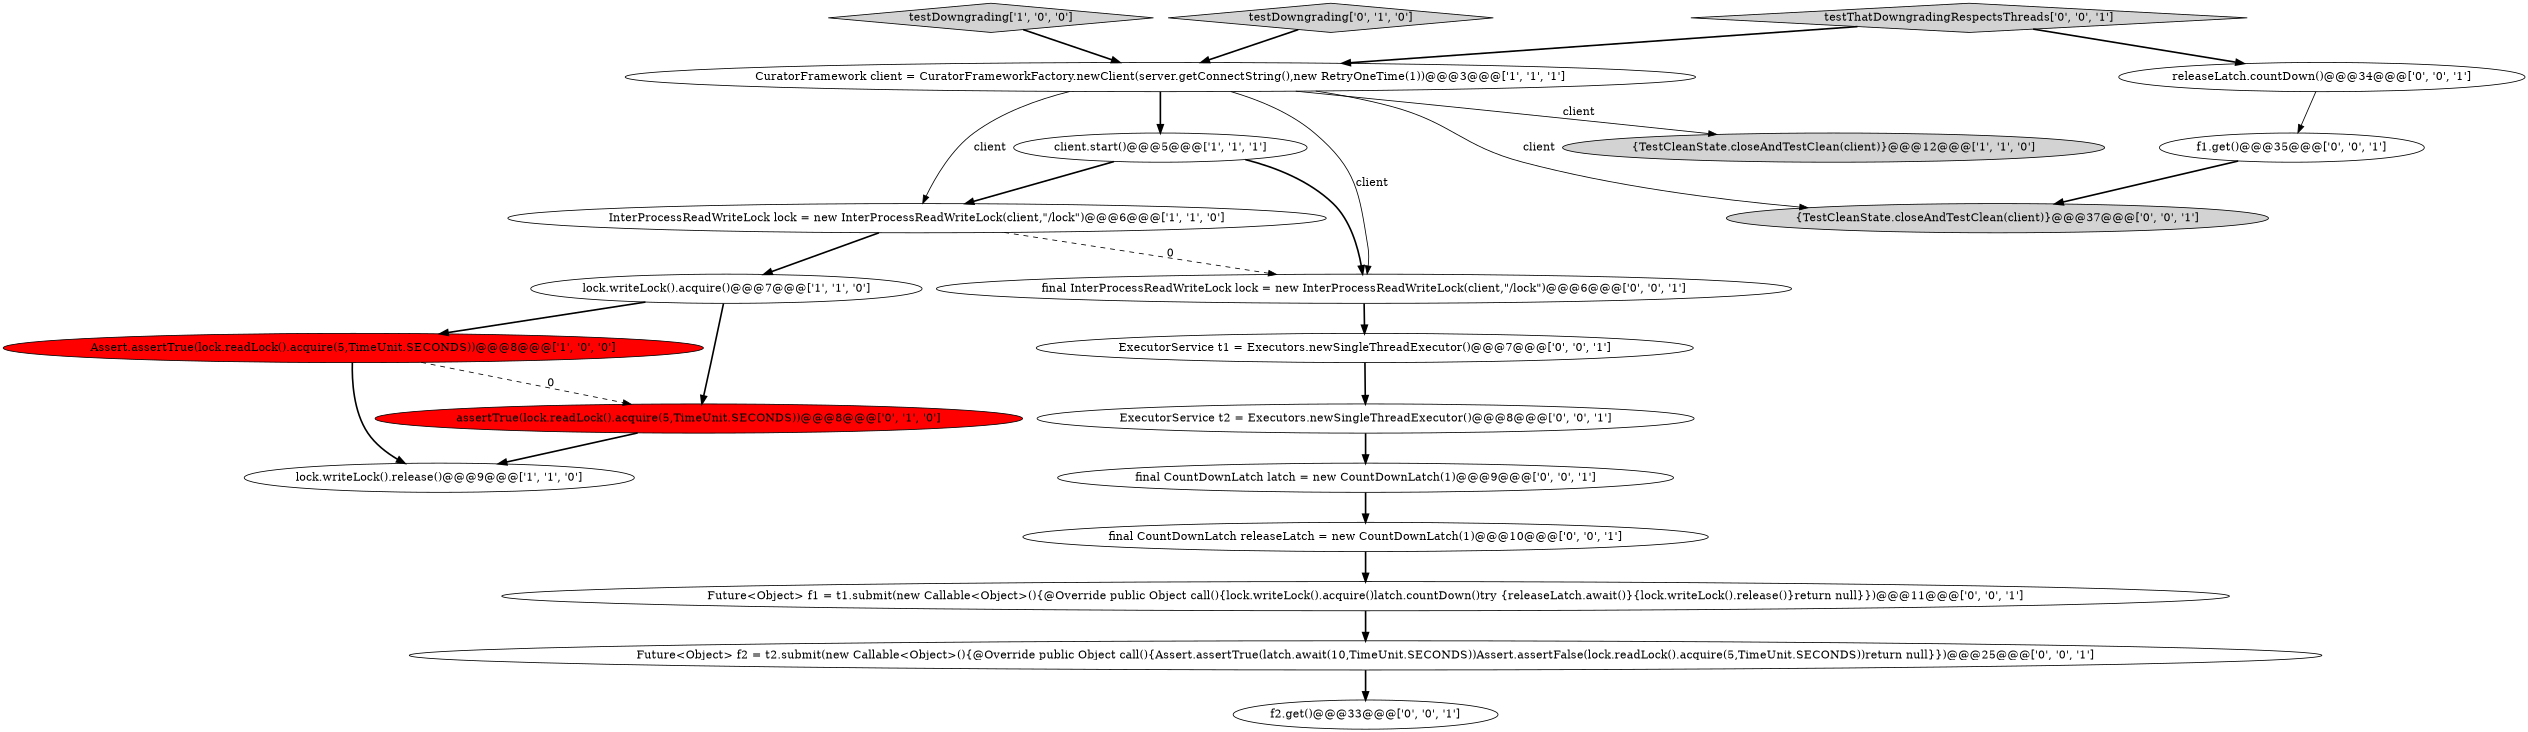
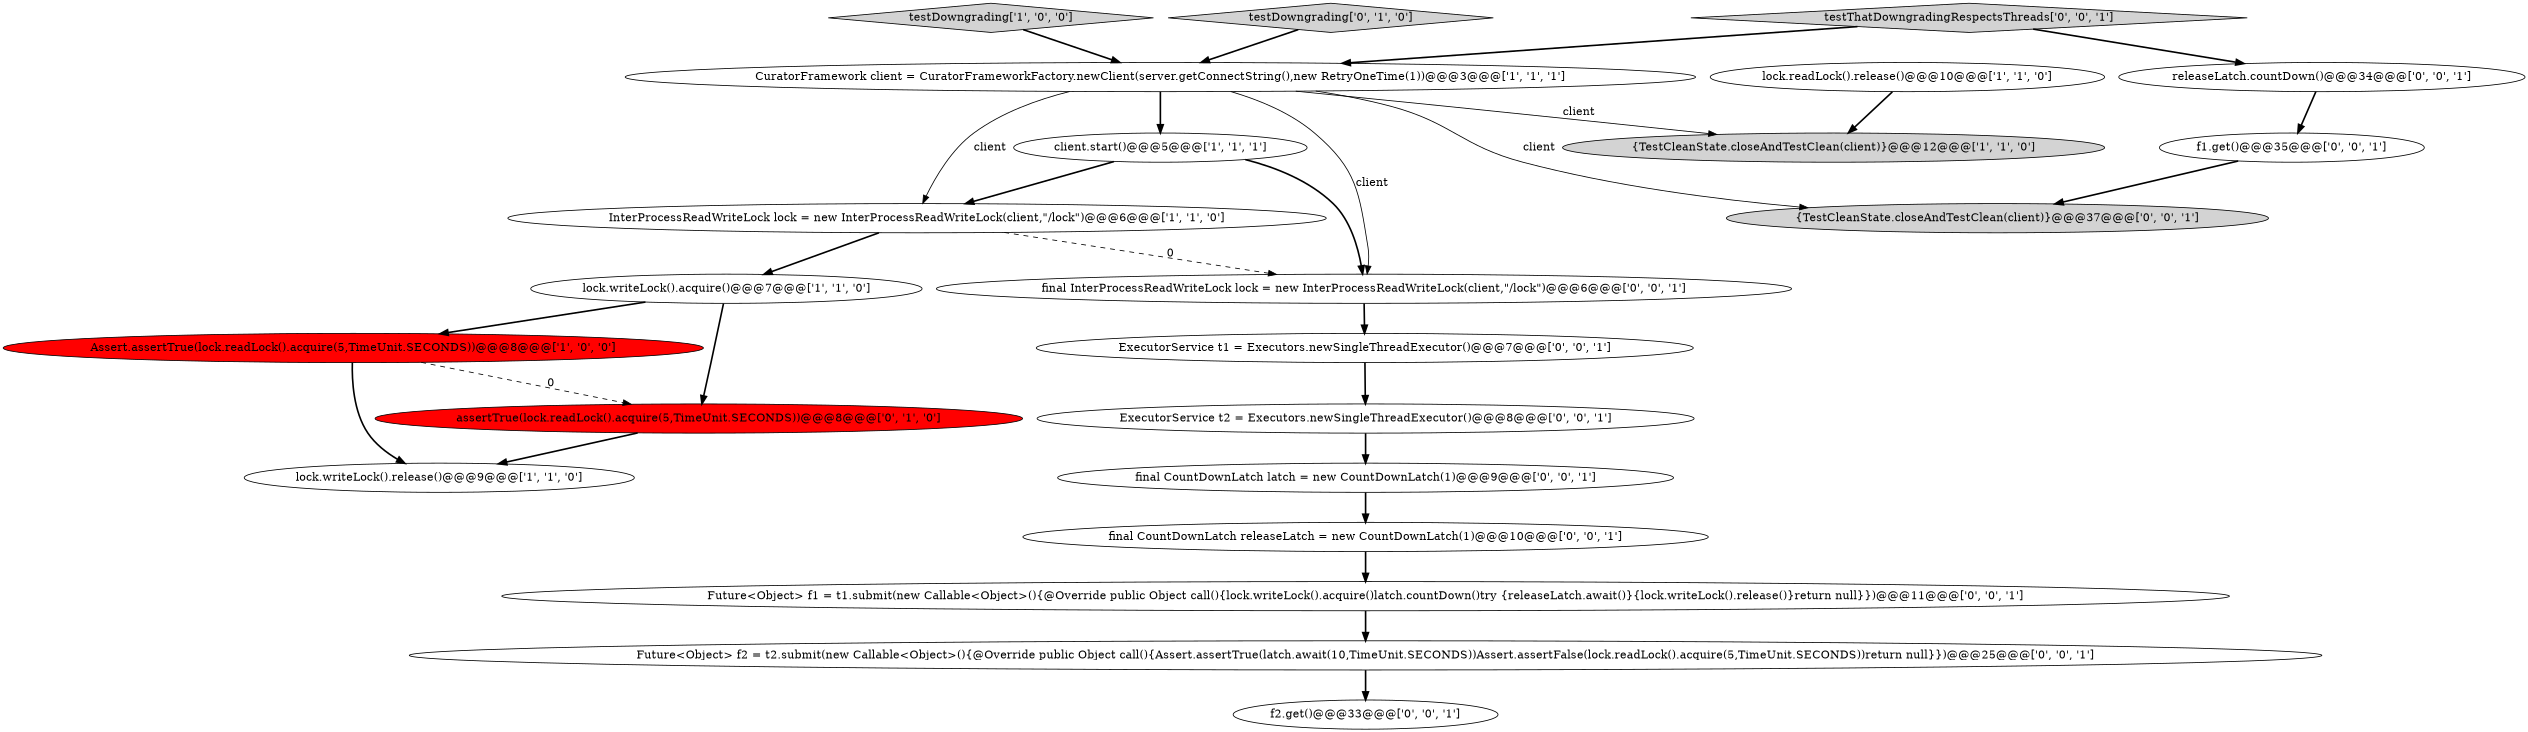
  digraph {
    node [fillcolor=white shape=ellipse style=filled]
    edge [style=bold]
    n1 [label="final CountDownLatch releaseLatch = new CountDownLatch(1)@@@10@@@['0', '0', '1']"]
    n2 [label="Future<Object> f1 = t1.submit(new Callable<Object>(){@Override public Object call(){lock.writeLock().acquire()latch.countDown()try {releaseLatch.await()}{lock.writeLock().release()}return null}})@@@11@@@['0', '0', '1']"]
    n3 [label="Future<Object> f2 = t2.submit(new Callable<Object>(){@Override public Object call(){Assert.assertTrue(latch.await(10,TimeUnit.SECONDS))Assert.assertFalse(lock.readLock().acquire(5,TimeUnit.SECONDS))return null}})@@@25@@@['0', '0', '1']"]
    n4 [label="ExecutorService t2 = Executors.newSingleThreadExecutor()@@@8@@@['0', '0', '1']"]
    n5 [label="final CountDownLatch latch = new CountDownLatch(1)@@@9@@@['0', '0', '1']"]
    n6 [fillcolor=lightgray label="testDowngrading['0', '1', '0']" shape=diamond]
    n7 [label="CuratorFramework client = CuratorFrameworkFactory.newClient(server.getConnectString(),new RetryOneTime(1))@@@3@@@['1', '1', '1']"]
    n8 [fillcolor=lightgray label="{TestCleanState.closeAndTestClean(client)}@@@37@@@['0', '0', '1']"]
    n9 [label="final InterProcessReadWriteLock lock = new InterProcessReadWriteLock(client,\"/lock\")@@@6@@@['0', '0', '1']"]
    n10 [label="client.start()@@@5@@@['1', '1', '1']"]
    n11 [label="InterProcessReadWriteLock lock = new InterProcessReadWriteLock(client,\"/lock\")@@@6@@@['1', '1', '0']"]
    n12 [fillcolor=lightgray label="{TestCleanState.closeAndTestClean(client)}@@@12@@@['1', '1', '0']"]
    n13 [fillcolor=lightgray label="testThatDowngradingRespectsThreads['0', '0', '1']" shape=diamond]
    n14 [label="releaseLatch.countDown()@@@34@@@['0', '0', '1']"]
    n15 [label="f1.get()@@@35@@@['0', '0', '1']"]
    n16 [label="ExecutorService t1 = Executors.newSingleThreadExecutor()@@@7@@@['0', '0', '1']"]
    n17 [label="lock.writeLock().acquire()@@@7@@@['1', '1', '0']"]
    n18 [label="lock.writeLock().release()@@@9@@@['1', '1', '0']"]
+   n19 [label="lock.readLock().release()@@@10@@@['1', '1', '0']"]
    n20 [label="f2.get()@@@33@@@['0', '0', '1']"]
    n21 [fillcolor=lightgray label="testDowngrading['1', '0', '0']" shape=diamond]
    n22 [fillcolor=red label="assertTrue(lock.readLock().acquire(5,TimeUnit.SECONDS))@@@8@@@['0', '1', '0']"]
    n23 [fillcolor=red label="Assert.assertTrue(lock.readLock().acquire(5,TimeUnit.SECONDS))@@@8@@@['1', '0', '0']"]
    n1 -> n2
    n2 -> n3
    n3 -> n20
    n4 -> n5
    n5 -> n1
    n6 -> n7
    n7 -> n8 [label=client style=solid]
    n7 -> n9 [label=client style=solid]
    n7 -> n10
    n7 -> n11 [label=client style=solid]
    n7 -> n12 [label=client style=solid]
    n9 -> n16
    n10 -> n9
    n10 -> n11
    n11 -> n9 [label=0 style=dashed]
    n11 -> n17
    n13 -> n7
    n13 -> n14
-   n14 -> n15 [style=solid]
+   n14 -> n15
    n15 -> n8
    n16 -> n4
    n17 -> n22
    n17 -> n23
+   n19 -> n12
    n21 -> n7
    n22 -> n18
    n23 -> n18
    n23 -> n22 [label=0 style=dashed]
  }
